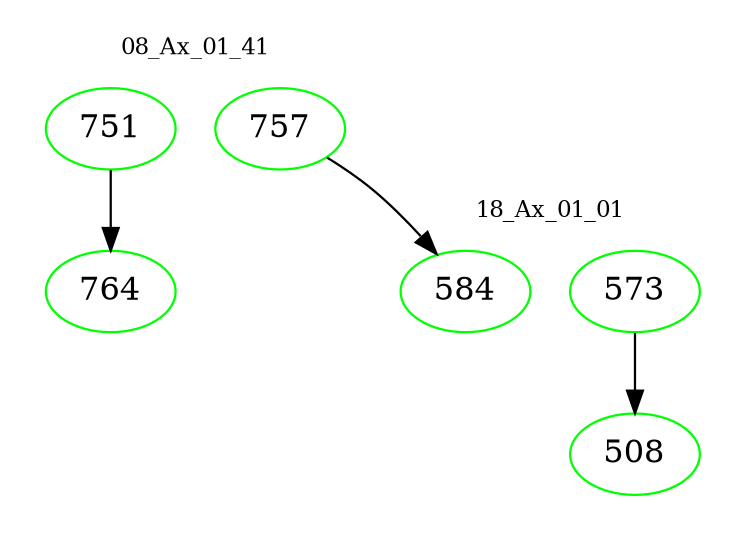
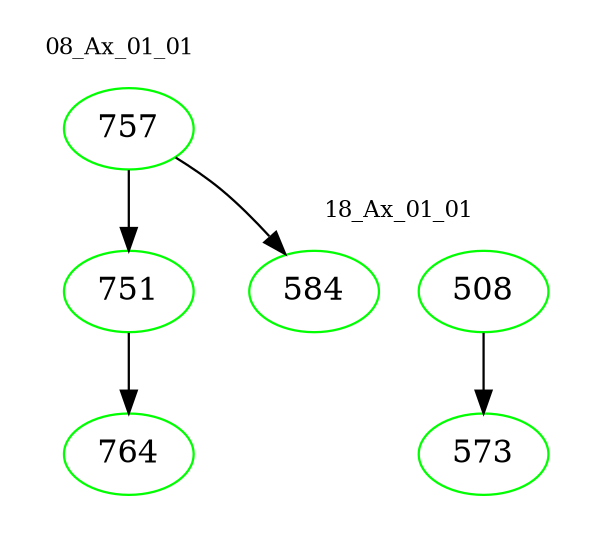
  digraph {
    node [color=green]
    edge [color=black]
    n1 [label=757]
    n2 [label=751]
    n3 [label=764]
    n4 [label=508]
    n5 [label=573]
    n6 [label=584]
    subgraph cluster_1 {
      color=white
      fontsize=10
-     label="08_Ax_01_41"
+     label="08_Ax_01_01"
      n1
      n2
      n3
    }
    subgraph cluster_2 {
      color=white
      fontsize=10
      label="18_Ax_01_01"
      n4
      n5
      n6
    }
+   n1 -> n2
    n1 -> n6
    n2 -> n3
-   n5 -> n4
+   n4 -> n5
  }
